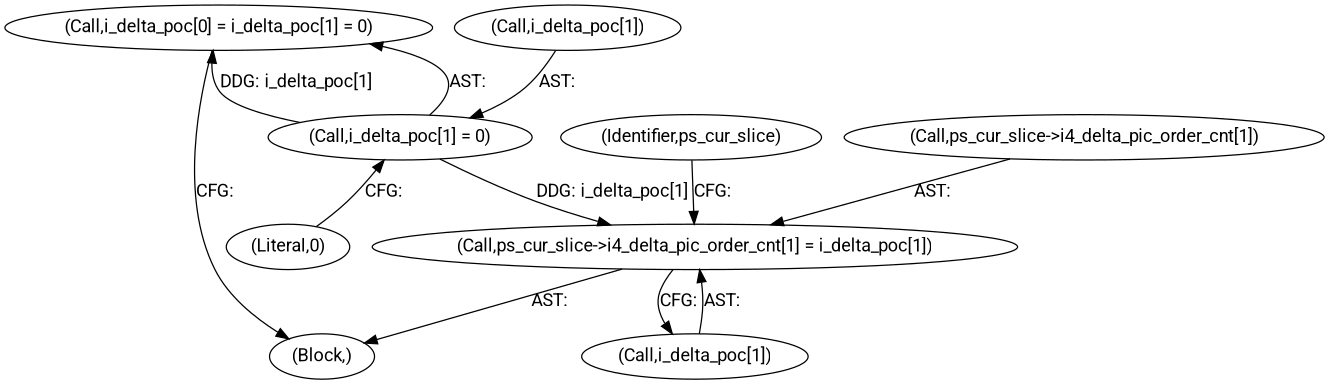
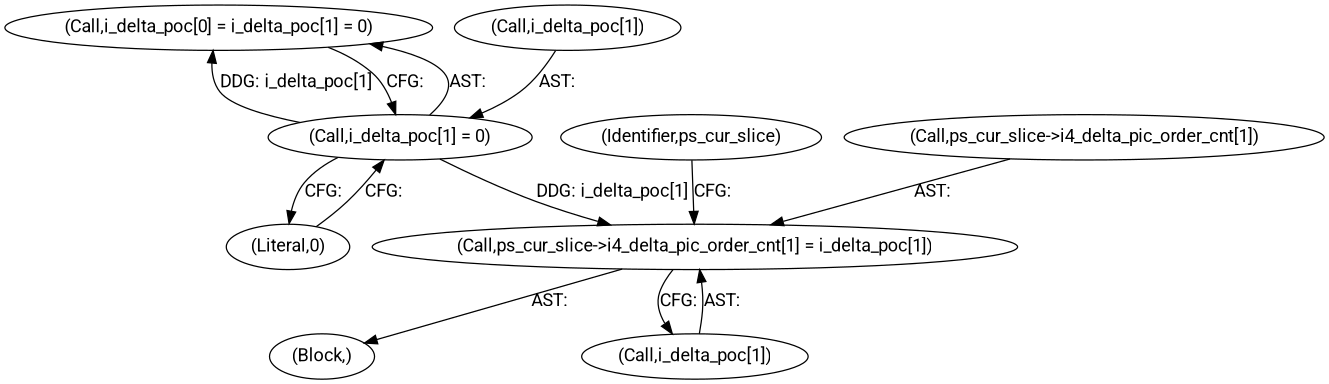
  digraph {
    fontname=Roboto
    node [fontname=Roboto]
    edge [fontname=Roboto]
    n1 [label="(Call,ps_cur_slice->i4_delta_pic_order_cnt[1] = i_delta_poc[1])"]
    n2 [label="(Block,)"]
    n3 [label="(Call,i_delta_poc[1])"]
    n4 [label="(Call,i_delta_poc[1] = 0)"]
    n5 [label="(Call,i_delta_poc[0] = i_delta_poc[1] = 0)"]
    n6 [label="(Literal,0)"]
    n7 [label="(Identifier,ps_cur_slice)"]
    n8 [label="(Call,i_delta_poc[1])"]
    n9 [label="(Call,ps_cur_slice->i4_delta_pic_order_cnt[1])"]
    n1 -> n2 [label="AST: "]
    n1 -> n3 [label="CFG: "]
    n3 -> n1 [label="AST: "]
    n4 -> n1 [label="DDG: i_delta_poc[1]"]
    n4 -> n5 [label="AST: "]
    n4 -> n5 [label="DDG: i_delta_poc[1]"]
-   n5 -> n2 [label="CFG: "]
+   n4 -> n6 [label="CFG: "]
+   n5 -> n4 [label="CFG: "]
    n6 -> n4 [label="CFG: "]
    n7 -> n1 [label="CFG: "]
    n8 -> n4 [label="AST: "]
    n9 -> n1 [label="AST: "]
  }
